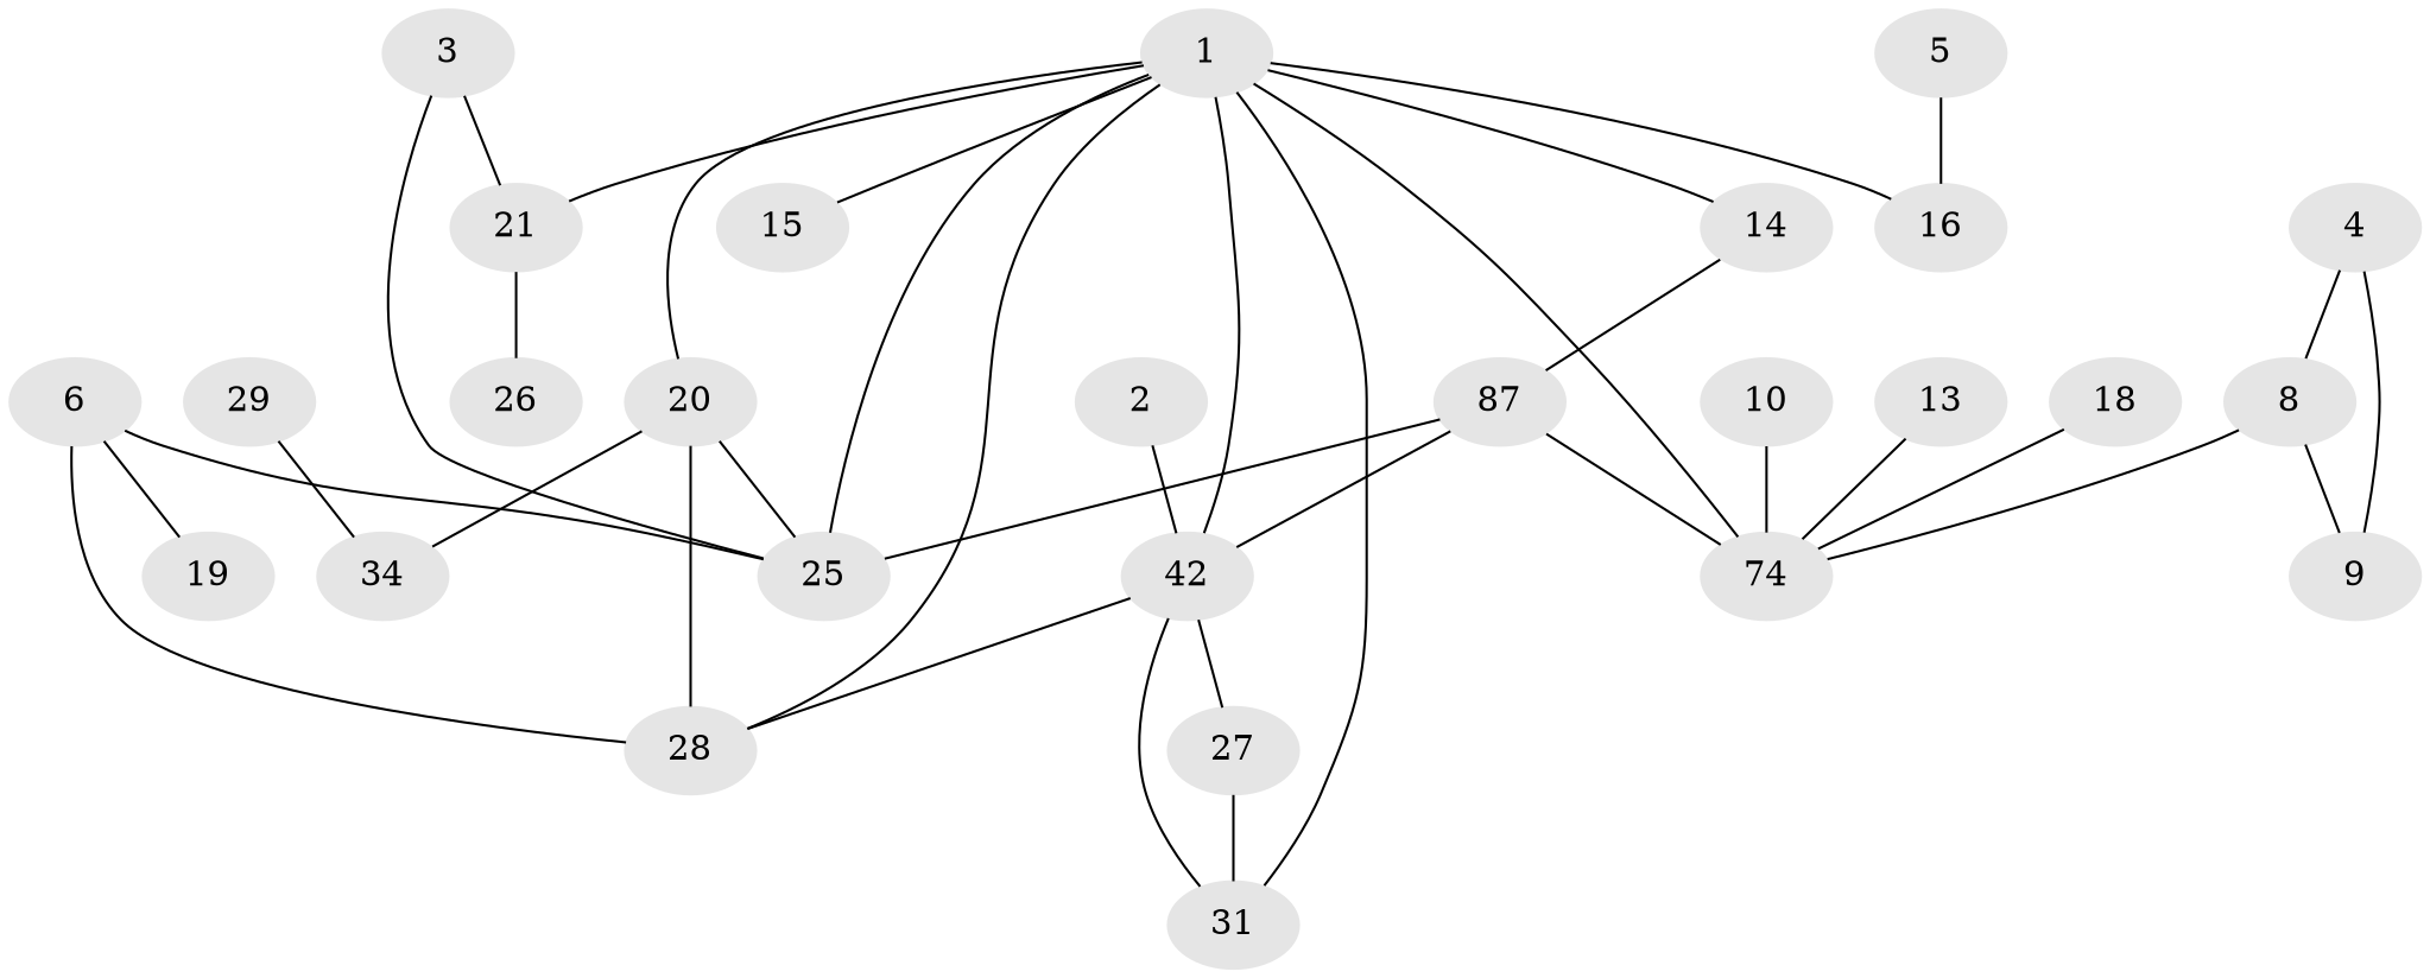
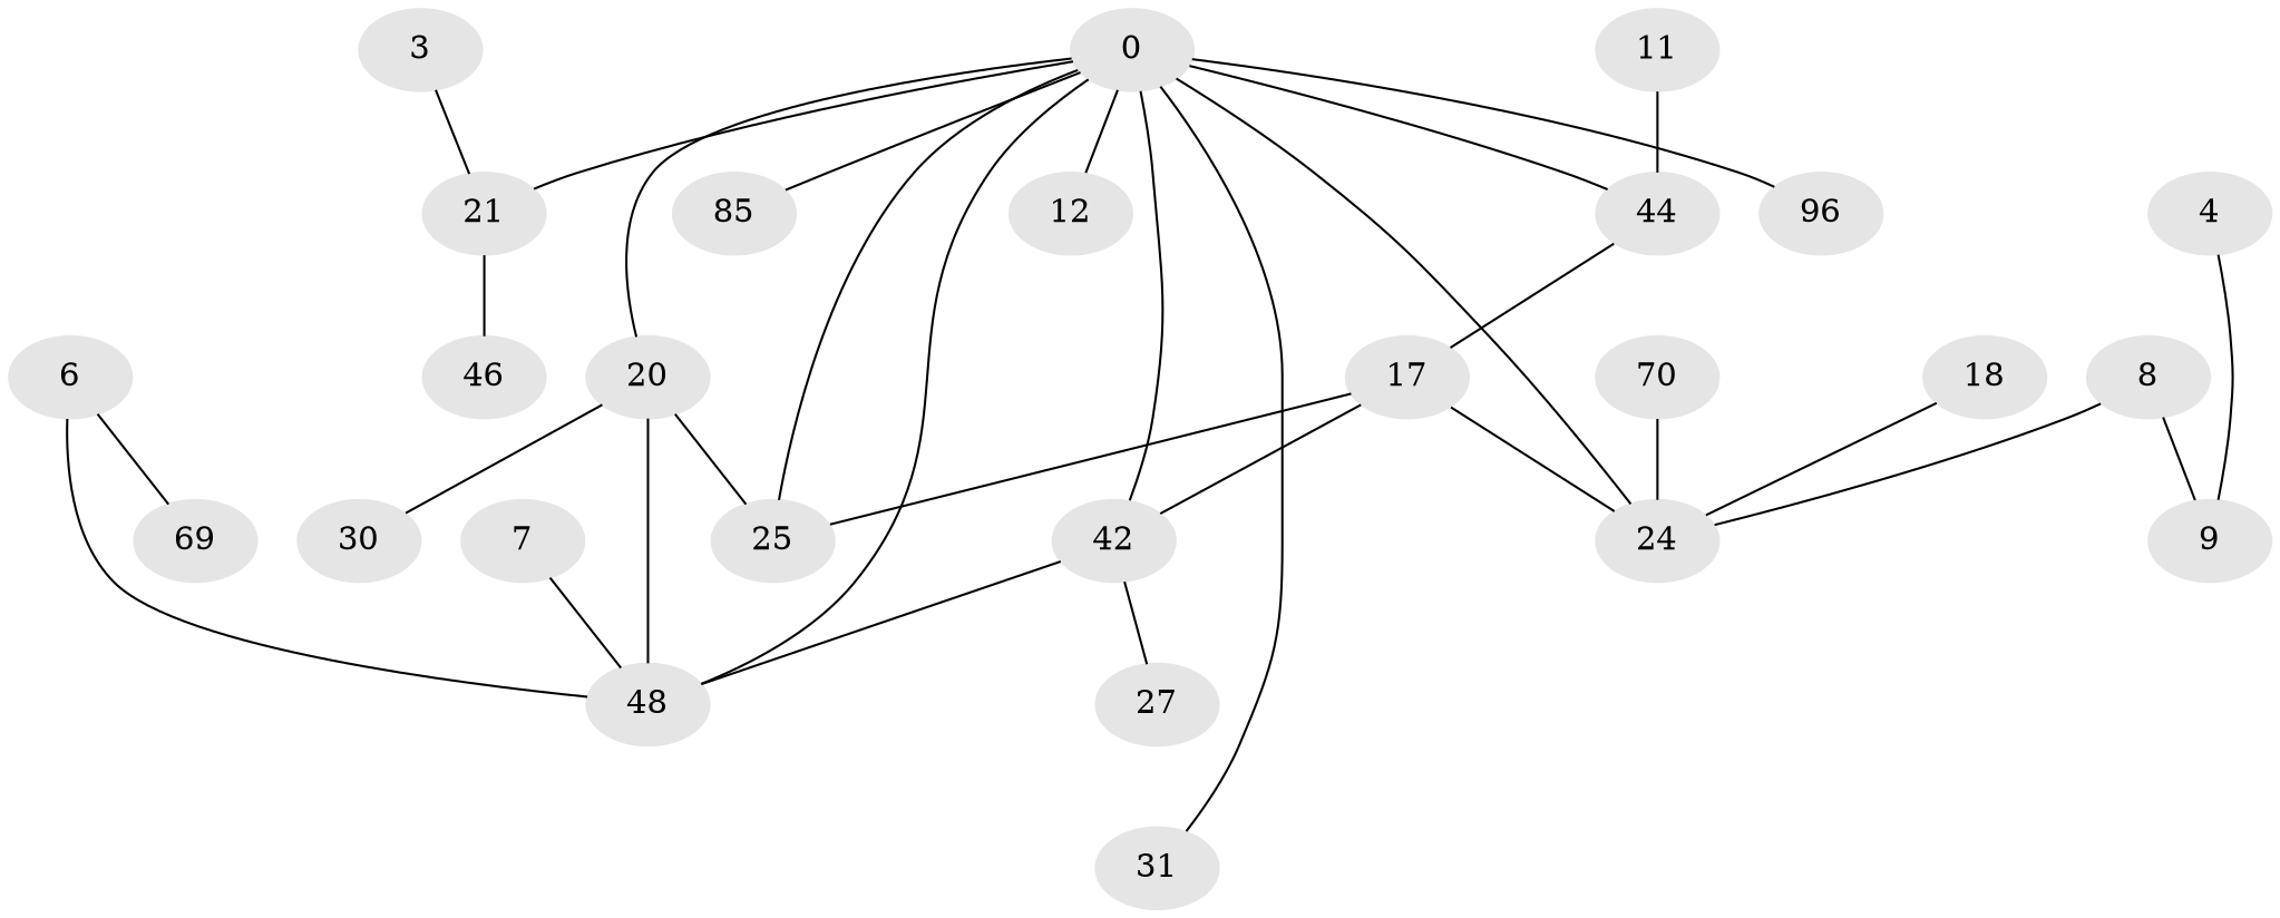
  graph {
    node [color=gray90 style=filled]
    edge [weight=1.0]
-   1
-   14
-   15
-   16
+   1 [label=0]
+   12
+   14 [label=44]
+   15 [label=85]
+   16 [label=96]
    20
    21
    n8 [label=42]
-   24 [label=74]
+   24
    25
-   28
+   28 [label=48]
    31
-   17 [label=87]
-   30 [label=34]
-   26
+   17
+   30
+   26 [label=46]
    27
-   2
    3
    4
    8
    9
-   5
    6
-   19
-   10
-   13
+   19 [label=69]
+   7
+   10 [label=70]
+   11
    18
-   29
+   1 -- 12
    1 -- 14
    1 -- 15
    1 -- 16
    1 -- 20
    1 -- 21
    1 -- n8
    1 -- 24 [weight=2.0]
    1 -- 25
    1 -- 28
    1 -- 31
    14 -- 17
    20 -- 25
    20 -- 28
    20 -- 30
    21 -- 26
    n8 -- 28
-   n8 -- 31
    n8 -- 27
    17 -- n8
    17 -- 24
    17 -- 25
-   27 -- 31
-   2 -- n8
    3 -- 21
-   3 -- 25
-   4 -- 8
    4 -- 9
    8 -- 24
    8 -- 9
-   5 -- 16
-   6 -- 25
    6 -- 28
    6 -- 19
+   7 -- 28
    10 -- 24
-   13 -- 24
+   11 -- 14
    18 -- 24
-   29 -- 30
  }
